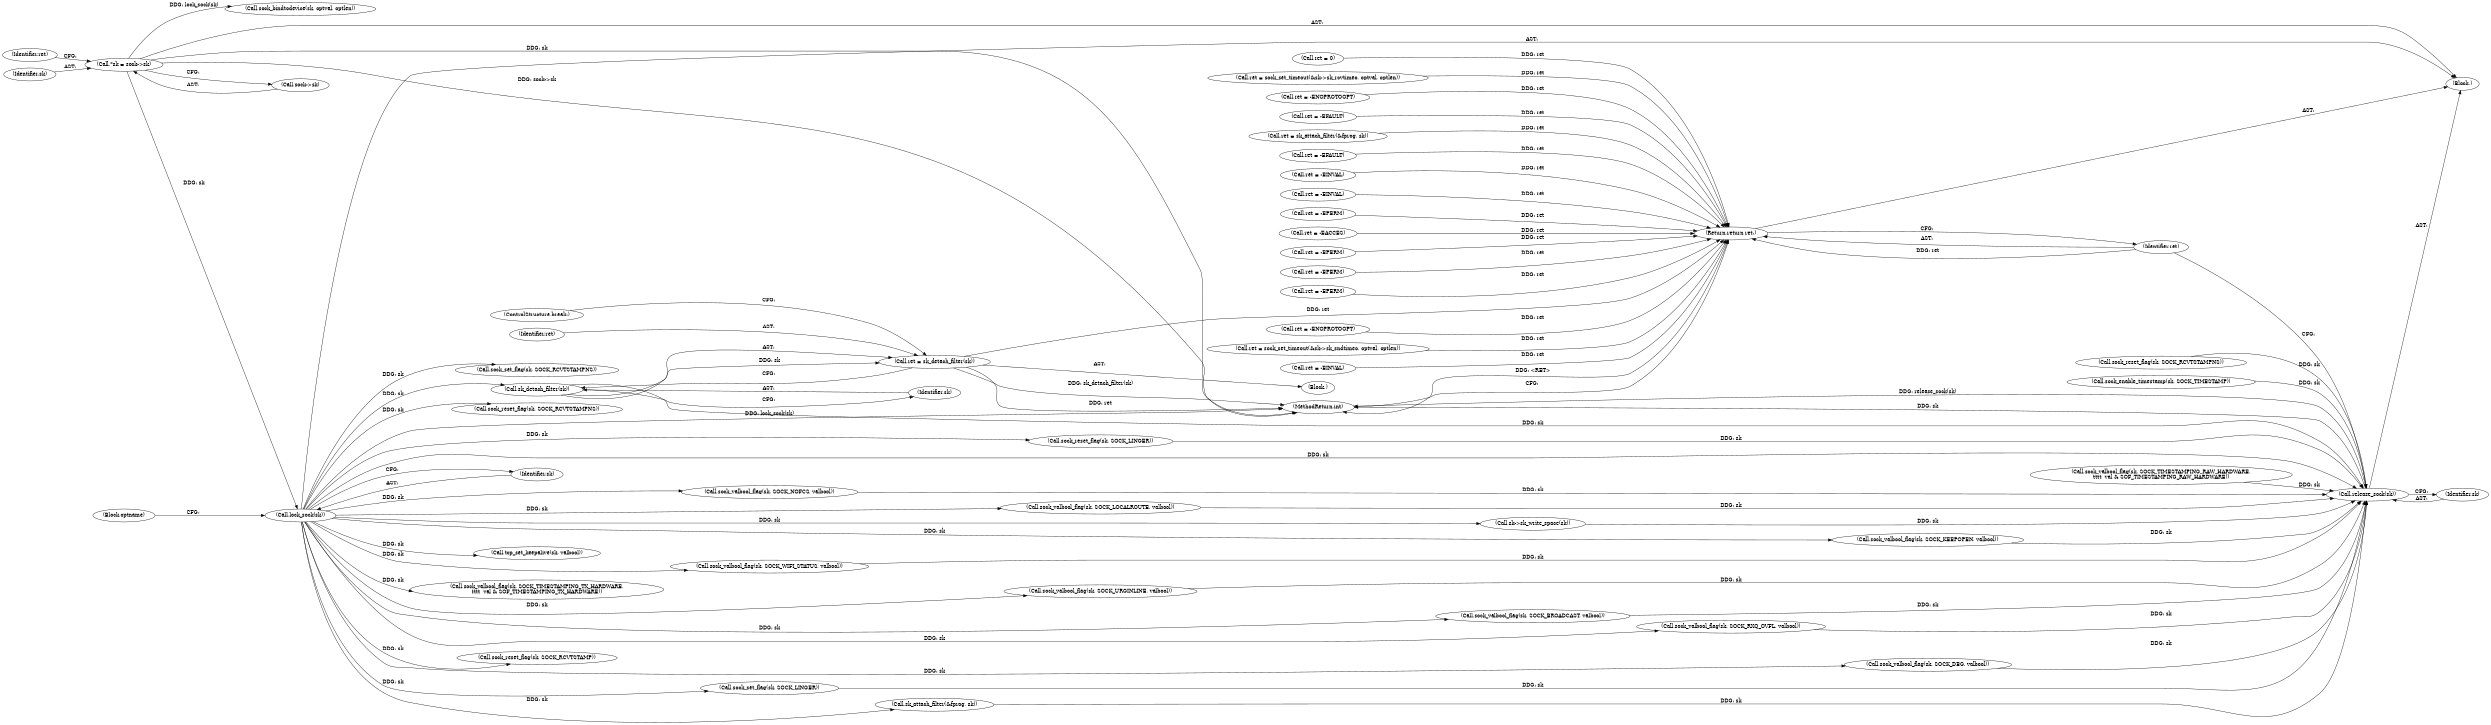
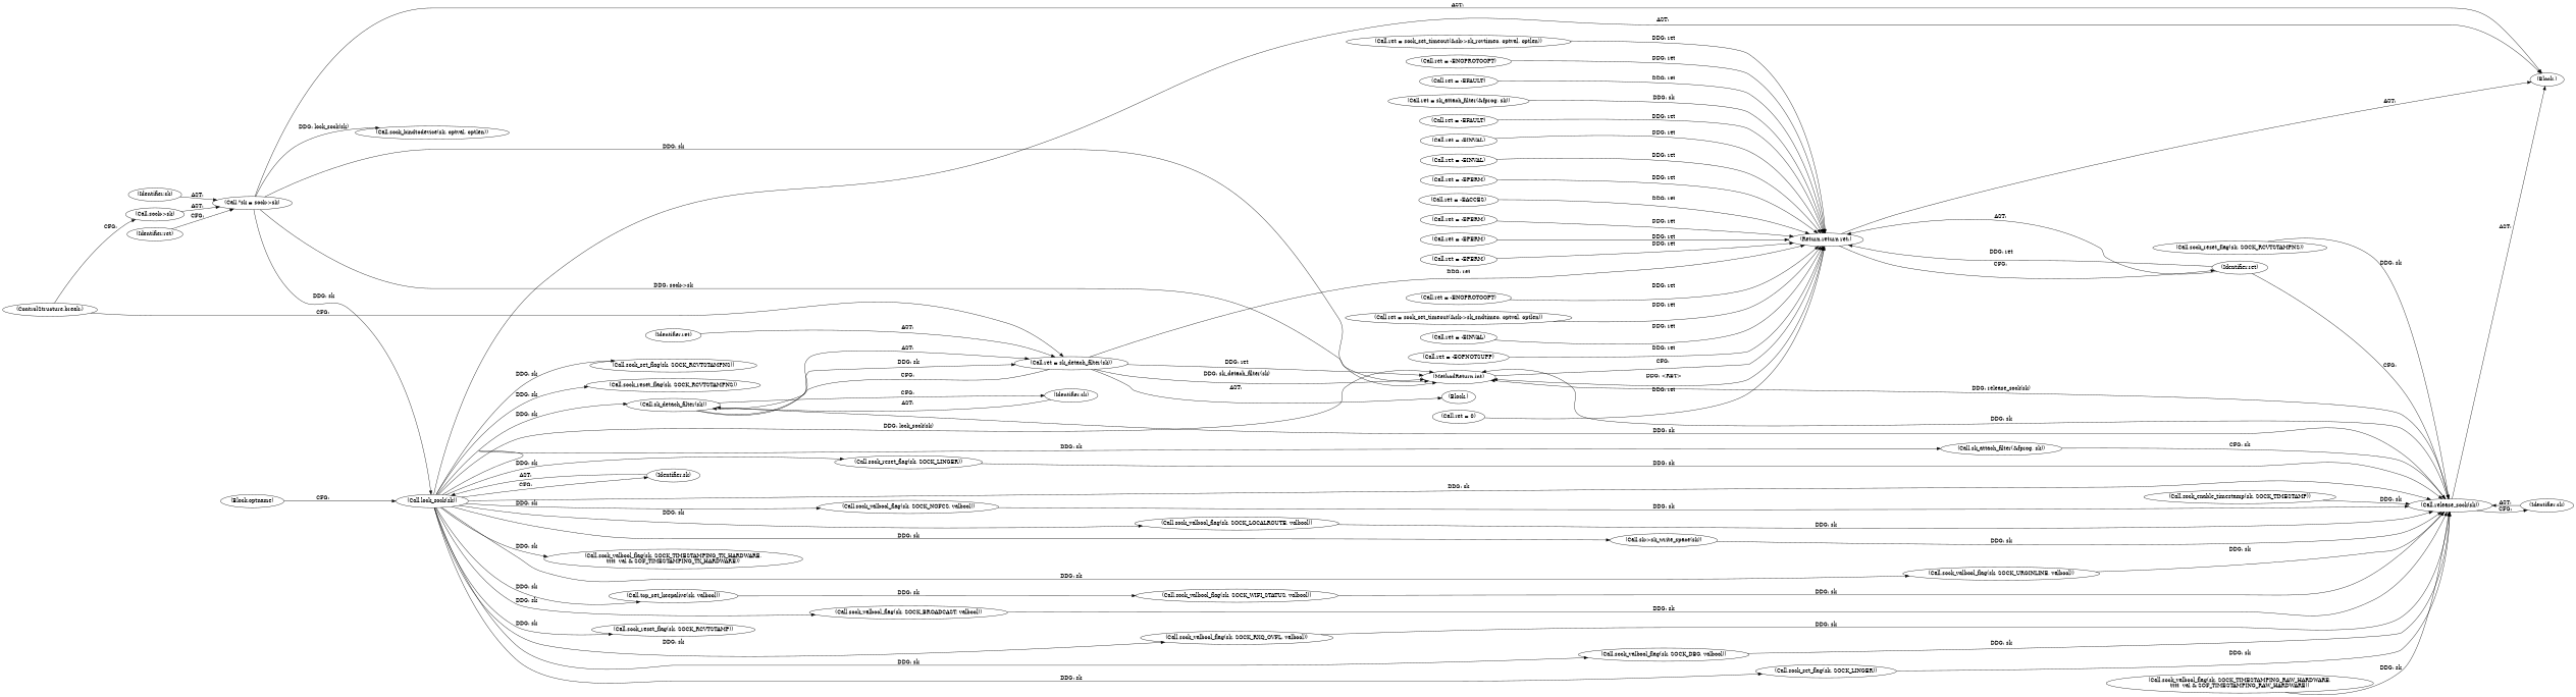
  digraph {
    rankdir=LR
    n1 [label="(Call,sk_detach_filter(sk))"]
    n2 [label="(Call,ret = sk_detach_filter(sk))"]
    n3 [label="(Call,release_sock(sk))"]
    n4 [label="(Identifier,sk)"]
    n5 [label="(MethodReturn,int)"]
    n6 [label="(Return,return ret;)"]
    n7 [label="(Block,)"]
    n8 [label="(Block,)"]
    n9 [label="(Identifier,sk)"]
    n10 [label="(Call,lock_sock(sk))"]
    n11 [label="(Call,sock_valbool_flag(sk, SOCK_NOFCS, valbool))"]
    n12 [label="(Call,sock_valbool_flag(sk, SOCK_LOCALROUTE, valbool))"]
    n13 [label="(Identifier,sk)"]
    n14 [label="(Call,sk->sk_write_space(sk))"]
-   n15 [label="(Call,sock_valbool_flag(sk, SOCK_KEEPOPEN, valbool))"]
    n16 [label="(Call,sock_valbool_flag(sk, SOCK_WIFI_STATUS, valbool))"]
    n17 [label="(Call,sock_valbool_flag(sk, SOCK_URGINLINE, valbool))"]
    n18 [label="(Call,tcp_set_keepalive(sk, valbool))"]
    n19 [label="(Call,sock_valbool_flag(sk, SOCK_BROADCAST, valbool))"]
    n20 [label="(Call,sock_valbool_flag(sk, SOCK_TIMESTAMPING_TX_HARDWARE,\n\t\t\t\t  val & SOF_TIMESTAMPING_TX_HARDWARE))"]
    n21 [label="(Call,sock_valbool_flag(sk, SOCK_RXQ_OVFL, valbool))"]
    n22 [label="(Call,sock_valbool_flag(sk, SOCK_DBG, valbool))"]
    n23 [label="(Call,sock_set_flag(sk, SOCK_LINGER))"]
    n24 [label="(Call,sock_reset_flag(sk, SOCK_RCVTSTAMP))"]
    n25 [label="(Call,sk_attach_filter(&fprog, sk))"]
    n26 [label="(Call,sock_set_flag(sk, SOCK_RCVTSTAMPNS))"]
    n27 [label="(Call,sock_reset_flag(sk, SOCK_RCVTSTAMPNS))"]
    n28 [label="(Call,sock_reset_flag(sk, SOCK_LINGER))"]
    n29 [label="(Call,*sk = sock->sk)"]
    n30 [label="(Call,sock->sk)"]
    n31 [label="(Call,sock_bindtodevice(sk, optval, optlen))"]
    n32 [label="(Identifier,ret)"]
    n33 [label="(Call,ret = -ENOPROTOOPT)"]
    n34 [label="(Call,ret = sock_set_timeout(&sk->sk_sndtimeo, optval, optlen))"]
    n35 [label="(Call,ret = -EINVAL)"]
    n36 [label="(Call,sock_reset_flag(sk, SOCK_RCVTSTAMPNS))"]
+   n37 [label="(Call,ret = -EOPNOTSUPP)"]
    n38 [label="(Identifier,ret)"]
    n39 [label="(Identifier,sk)"]
    n40 [label="(Call,ret = 0)"]
    n41 [label="(Call,ret = sock_set_timeout(&sk->sk_rcvtimeo, optval, optlen))"]
    n42 [label="(Call,ret = -ENOPROTOOPT)"]
    n43 [label="(Call,ret = -EFAULT)"]
    n44 [label="(Call,ret = sk_attach_filter(&fprog, sk))"]
    n45 [label="(Call,sock_enable_timestamp(sk, SOCK_TIMESTAMP))"]
    n46 [label="(Call,ret = -EFAULT)"]
    n47 [label="(Call,ret = -EINVAL)"]
    n48 [label="(Call,ret = -EINVAL)"]
    n49 [label="(Call,ret = -EPERM)"]
    n50 [label="(Identifier,ret)"]
    n51 [label="(Call,ret = -EACCES)"]
    n52 [label="(ControlStructure,break;)"]
    n53 [label="(Block,optname)"]
    n54 [label="(Call,ret = -EPERM)"]
    n55 [label="(Call,sock_valbool_flag(sk, SOCK_TIMESTAMPING_RAW_HARDWARE,\n\t\t\t\t  val & SOF_TIMESTAMPING_RAW_HARDWARE))"]
    n56 [label="(Call,ret = -EPERM)"]
    n57 [label="(Call,ret = -EPERM)"]
    n1 -> n2 [label="AST: "]
    n1 -> n2 [label="DDG: sk"]
    n1 -> n3 [label="DDG: sk"]
    n1 -> n4 [label="CFG: "]
    n2 -> n1 [label="CFG: "]
    n2 -> n5 [label="DDG: sk_detach_filter(sk)"]
    n2 -> n5 [label="DDG: ret"]
    n2 -> n6 [label="DDG: ret"]
    n2 -> n7 [label="AST: "]
    n3 -> n5 [label="DDG: release_sock(sk)"]
    n3 -> n5 [label="DDG: sk"]
    n3 -> n8 [label="AST: "]
    n3 -> n9 [label="CFG: "]
    n4 -> n1 [label="AST: "]
    n5 -> n6 [label="CFG: "]
    n6 -> n5 [label="DDG: <RET>"]
    n6 -> n8 [label="AST: "]
    n6 -> n32 [label="CFG: "]
    n9 -> n3 [label="AST: "]
    n10 -> n1 [label="DDG: sk"]
    n10 -> n3 [label="DDG: sk"]
    n10 -> n5 [label="DDG: lock_sock(sk)"]
    n10 -> n8 [label="AST: "]
    n10 -> n11 [label="DDG: sk"]
    n10 -> n12 [label="DDG: sk"]
    n10 -> n13 [label="CFG: "]
    n10 -> n14 [label="DDG: sk"]
-   n10 -> n15 [label="DDG: sk"]
-   n10 -> n16 [label="DDG: sk"]
+   n18 -> n16 [label="DDG: sk"]
    n10 -> n17 [label="DDG: sk"]
    n10 -> n18 [label="DDG: sk"]
    n10 -> n19 [label="DDG: sk"]
    n10 -> n20 [label="DDG: sk"]
    n10 -> n21 [label="DDG: sk"]
    n10 -> n22 [label="DDG: sk"]
    n10 -> n23 [label="DDG: sk"]
    n10 -> n24 [label="DDG: sk"]
    n10 -> n25 [label="DDG: sk"]
    n10 -> n26 [label="DDG: sk"]
    n10 -> n27 [label="DDG: sk"]
    n10 -> n28 [label="DDG: sk"]
    n11 -> n3 [label="DDG: sk"]
    n12 -> n3 [label="DDG: sk"]
    n13 -> n10 [label="AST: "]
    n14 -> n3 [label="DDG: sk"]
-   n15 -> n3 [label="DDG: sk"]
    n16 -> n3 [label="DDG: sk"]
    n17 -> n3 [label="DDG: sk"]
    n19 -> n3 [label="DDG: sk"]
    n21 -> n3 [label="DDG: sk"]
    n22 -> n3 [label="DDG: sk"]
    n23 -> n3 [label="DDG: sk"]
-   n25 -> n3 [label="DDG: sk"]
+   n25 -> n3 [label="CFG: sk"]
    n28 -> n3 [label="DDG: sk"]
    n29 -> n5 [label="DDG: sock->sk"]
    n29 -> n5 [label="DDG: sk"]
    n29 -> n8 [label="AST: "]
    n29 -> n10 [label="DDG: sk"]
-   n29 -> n30 [label="CFG: "]
+   n52 -> n30 [label="CFG: "]
    n29 -> n31 [label="DDG: lock_sock(sk)"]
    n30 -> n29 [label="AST: "]
    n32 -> n3 [label="CFG: "]
    n32 -> n6 [label="AST: "]
    n32 -> n6 [label="DDG: ret"]
    n33 -> n6 [label="DDG: ret"]
    n34 -> n6 [label="DDG: ret"]
    n35 -> n6 [label="DDG: ret"]
    n36 -> n3 [label="DDG: sk"]
+   n37 -> n6 [label="DDG: ret"]
    n38 -> n29 [label="CFG: "]
    n39 -> n29 [label="AST: "]
    n40 -> n6 [label="DDG: ret"]
    n41 -> n6 [label="DDG: ret"]
    n42 -> n6 [label="DDG: ret"]
    n43 -> n6 [label="DDG: ret"]
-   n44 -> n6 [label="DDG: ret"]
+   n44 -> n6 [label="DDG: sk"]
    n45 -> n3 [label="DDG: sk"]
    n46 -> n6 [label="DDG: ret"]
    n47 -> n6 [label="DDG: ret"]
    n48 -> n6 [label="DDG: ret"]
    n49 -> n6 [label="DDG: ret"]
    n50 -> n2 [label="AST: "]
    n51 -> n6 [label="DDG: ret"]
    n52 -> n2 [label="CFG: "]
    n53 -> n10 [label="CFG: "]
    n54 -> n6 [label="DDG: ret"]
    n55 -> n3 [label="DDG: sk"]
    n56 -> n6 [label="DDG: ret"]
    n57 -> n6 [label="DDG: ret"]
  }
